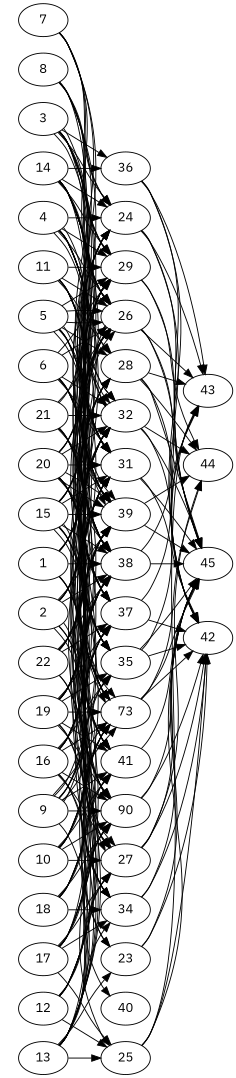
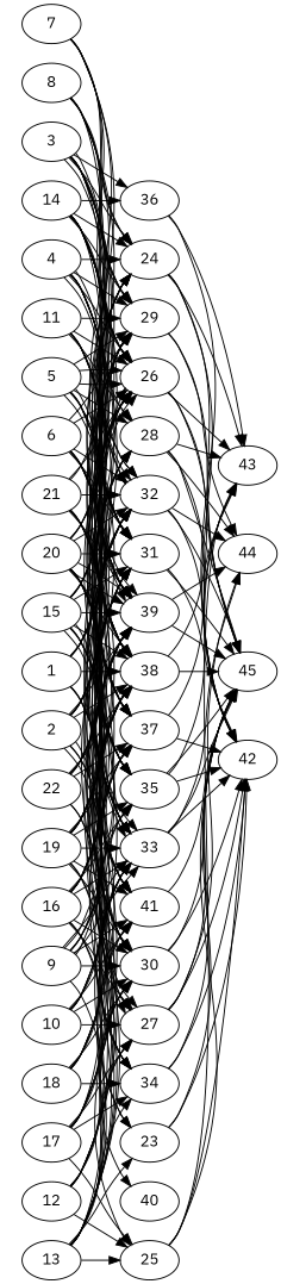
  digraph {
    fontname="IBM Plex Sans"
    rankdir=LR
    node [alpha=0.08 fontname="IBM Plex Sans"]
    edge [fontname="IBM Plex Sans"]
    1 [alpha=0.17 expect_size=19389440]
    24 [alpha=0.03 expect_size=29648896]
    26 [alpha=0.02 expect_size=6069248]
    27 [alpha=0.13 expect_size=44652544]
    28 [alpha=0.12 expect_size=7835648]
    32 [alpha=0.16 expect_size=5748736]
    34 [alpha=0.07 expect_size=29205504]
    38 [alpha=0.12 expect_size=15664128]
    41 [alpha=0.14 expect_size=47312896]
    42 [alpha=0.18 expect_size=18880512]
    45 [expect_size=31367168]
    43 [alpha=0.06 expect_size=8614912]
    44 [alpha=0.04 expect_size=15019008]
    2 [alpha=0.03 expect_size=19449856]
    29 [alpha=0.05 expect_size=38193152]
-   30 [alpha=0.17 expect_size=24402944 label=90]
+   30 [alpha=0.17 expect_size=24402944]
    39 [alpha=0.07 expect_size=43532288]
    3 [alpha=0.18 expect_size=18019328]
    31 [expect_size=40329216]
    36 [expect_size=29389824]
    37 [expect_size=33050624]
    4 [alpha=0.04 expect_size=35169280]
-   33 [alpha=0.03 expect_size=29239296 label=73]
+   33 [alpha=0.03 expect_size=29239296]
    5 [expect_size=33468416]
    35 [alpha=0.12 expect_size=35575808]
    6 [alpha=0.15 expect_size=27644928]
    7 [alpha=0.19 expect_size=21535744]
    8 [expect_size=24356864]
    9 [expect_size=38129664]
    40 [alpha=0.02 expect_size=7982080]
    10 [alpha=0.16 expect_size=49168384]
    11 [alpha=0.17 expect_size=51342336]
    12 [alpha=0.10 expect_size=43985920]
    25 [alpha=0.17 expect_size=20044800]
    13 [alpha=0.07 expect_size=50931712]
    23 [alpha=0.20 expect_size=12449792]
    14 [alpha=0.16 expect_size=45702144]
    15 [alpha=0.14 expect_size=8289280]
    16 [alpha=0.16 expect_size=28208128]
    17 [alpha=0.04 expect_size=16983040]
    18 [alpha=0.13 expect_size=13630464]
    19 [alpha=0.14 expect_size=32743424]
    20 [alpha=0.07 expect_size=52004864]
    21 [alpha=0.05 expect_size=43696128]
    22 [alpha=0.10 expect_size=35966976]
    1 -> 24
    1 -> 26
    1 -> 27
    1 -> 28
    1 -> 32
    1 -> 34
    1 -> 38
    1 -> 41
    24 -> 42
    24 -> 45
    24 -> 43
    26 -> 42
    26 -> 45
    26 -> 43
    27 -> 42
    27 -> 45
    27 -> 44
    28 -> 42
    28 -> 45
    28 -> 43
    28 -> 44
    32 -> 42
    32 -> 45
    32 -> 44
    34 -> 42
    34 -> 45
    38 -> 45
    38 -> 43
    41 -> 45
    2 -> 24
    2 -> 27
    2 -> 27
    2 -> 28
    2 -> 32
    2 -> 38
    2 -> 41
    2 -> 29
    2 -> 30
    2 -> 39
    29 -> 45
    29 -> 44
    30 -> 42
    30 -> 45
    39 -> 45
    39 -> 44
    3 -> 24
    3 -> 26
    3 -> 27
    3 -> 32
    3 -> 32
    3 -> 38
    3 -> 29
    3 -> 39
    3 -> 31
    3 -> 36
    3 -> 37
    31 -> 42
    31 -> 45
    36 -> 42
-   36 -> 45
    36 -> 43
    37 -> 42
    37 -> 43
    4 -> 24
    4 -> 26
    4 -> 32
    4 -> 32
    4 -> 38
    4 -> 41
    4 -> 29
    4 -> 39
    4 -> 31
    4 -> 37
    4 -> 33
    33 -> 42
    33 -> 45
    33 -> 44
    5 -> 26
    5 -> 26
    5 -> 28
    5 -> 29
    5 -> 30
    5 -> 39
    5 -> 39
    5 -> 31
    5 -> 33
    5 -> 35
    35 -> 42
    35 -> 45
    35 -> 43
    6 -> 26
    6 -> 32
    6 -> 38
    6 -> 29
    6 -> 39
    6 -> 31
    6 -> 37
    6 -> 33
    6 -> 35
    7 -> 24
    7 -> 26
    7 -> 29
    7 -> 39
    7 -> 31
    8 -> 24
    8 -> 26
    8 -> 38
    8 -> 29
    8 -> 31
    8 -> 33
    9 -> 26
    9 -> 26
    9 -> 38
    9 -> 41
    9 -> 30
    9 -> 37
    9 -> 33
    9 -> 33
    9 -> 35
    9 -> 40
    10 -> 26
    10 -> 27
    10 -> 38
    10 -> 41
    10 -> 30
    10 -> 31
-   10 -> 37
    10 -> 33
    11 -> 26
    11 -> 28
    11 -> 38
    11 -> 29
    11 -> 39
    11 -> 31
    11 -> 37
    11 -> 33
    12 -> 27
    12 -> 38
    12 -> 30
    12 -> 39
    12 -> 31
    12 -> 33
    12 -> 25
    25 -> 42
    25 -> 45
    25 -> 43
    13 -> 26
    13 -> 27
    13 -> 34
    13 -> 38
    13 -> 41
    13 -> 30
    13 -> 39
    13 -> 31
    13 -> 37
    13 -> 33
    13 -> 25
    13 -> 23
    23 -> 42
    23 -> 45
    14 -> 24
    14 -> 26
    14 -> 28
    14 -> 32
    14 -> 38
    14 -> 29
    14 -> 30
    14 -> 39
    14 -> 31
    14 -> 36
    14 -> 37
    14 -> 33
    14 -> 35
    15 -> 24
    15 -> 26
    15 -> 28
    15 -> 38
    15 -> 41
    15 -> 29
    15 -> 30
    15 -> 39
    15 -> 31
    15 -> 33
    15 -> 33
    15 -> 35
    16 -> 27
    16 -> 28
    16 -> 32
    16 -> 34
    16 -> 38
    16 -> 29
    16 -> 30
    16 -> 39
    16 -> 31
    16 -> 33
    16 -> 35
    16 -> 23
    17 -> 27
    17 -> 32
    17 -> 34
    17 -> 29
    17 -> 30
    17 -> 39
    17 -> 31
    17 -> 33
    17 -> 25
    18 -> 32
    18 -> 34
    18 -> 41
    18 -> 30
    18 -> 39
    18 -> 37
    18 -> 35
    19 -> 24
    19 -> 32
    19 -> 34
    19 -> 38
    19 -> 41
    19 -> 29
    19 -> 30
    19 -> 39
    19 -> 31
    19 -> 37
    19 -> 33
    19 -> 35
    19 -> 25
    20 -> 24
    20 -> 26
    20 -> 32
    20 -> 38
    20 -> 41
    20 -> 29
    20 -> 30
    20 -> 39
    20 -> 39
    20 -> 31
    20 -> 37
    20 -> 33
    20 -> 35
    21 -> 24
    21 -> 26
    21 -> 32
    21 -> 38
    21 -> 30
    21 -> 39
    21 -> 37
    21 -> 35
    22 -> 26
    22 -> 32
    22 -> 34
    22 -> 38
    22 -> 39
    22 -> 31
    22 -> 37
    22 -> 23
  }
